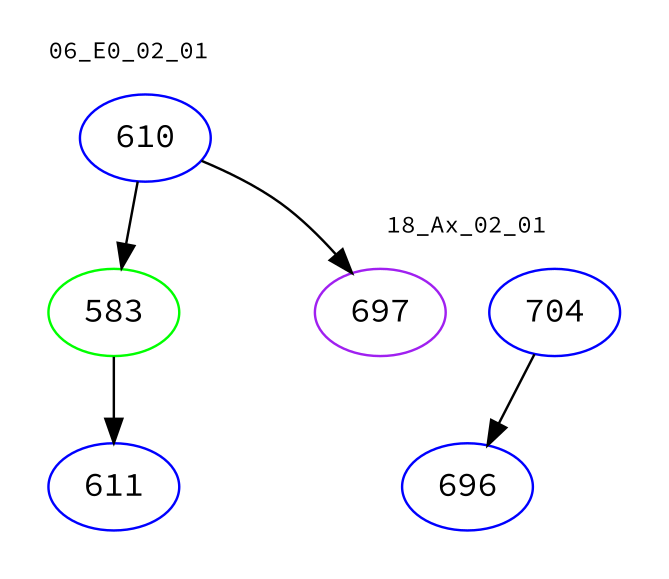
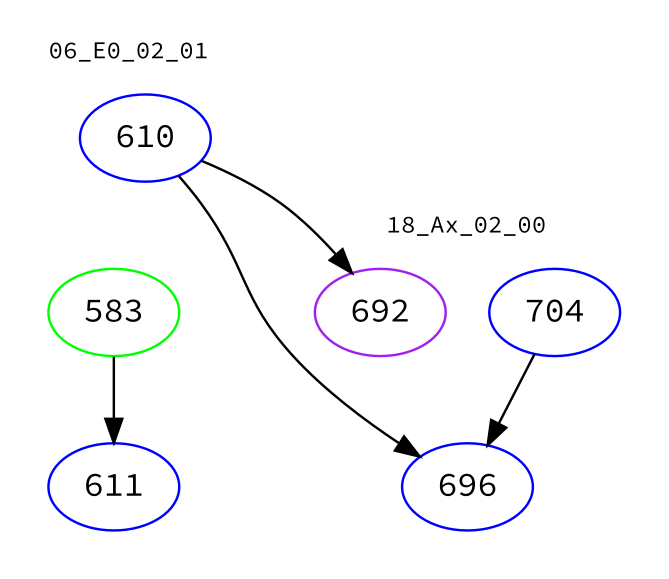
  digraph {
    fontname="Source Code Pro"
    node [color=blue fontname="Source Code Pro"]
    edge [color=black fontname="Source Code Pro"]
    n1 [label=704]
    n2 [label=696]
-   n3 [color=purple label=697]
+   n3 [color=purple label=692]
    n4 [label=610]
    n5 [color=green label=583]
    n6 [label=611]
    subgraph cluster_1 {
      color=white
      fontsize=10
-     label="18_Ax_02_01"
+     label="18_Ax_02_00"
      n1
      n2
      n3
    }
    subgraph cluster_2 {
      color=white
      fontsize=10
      label="06_E0_02_01"
      n4
      n5
      n6
    }
    n1 -> n2
    n4 -> n3
-   n4 -> n5
+   n4 -> n2
    n5 -> n6
  }
